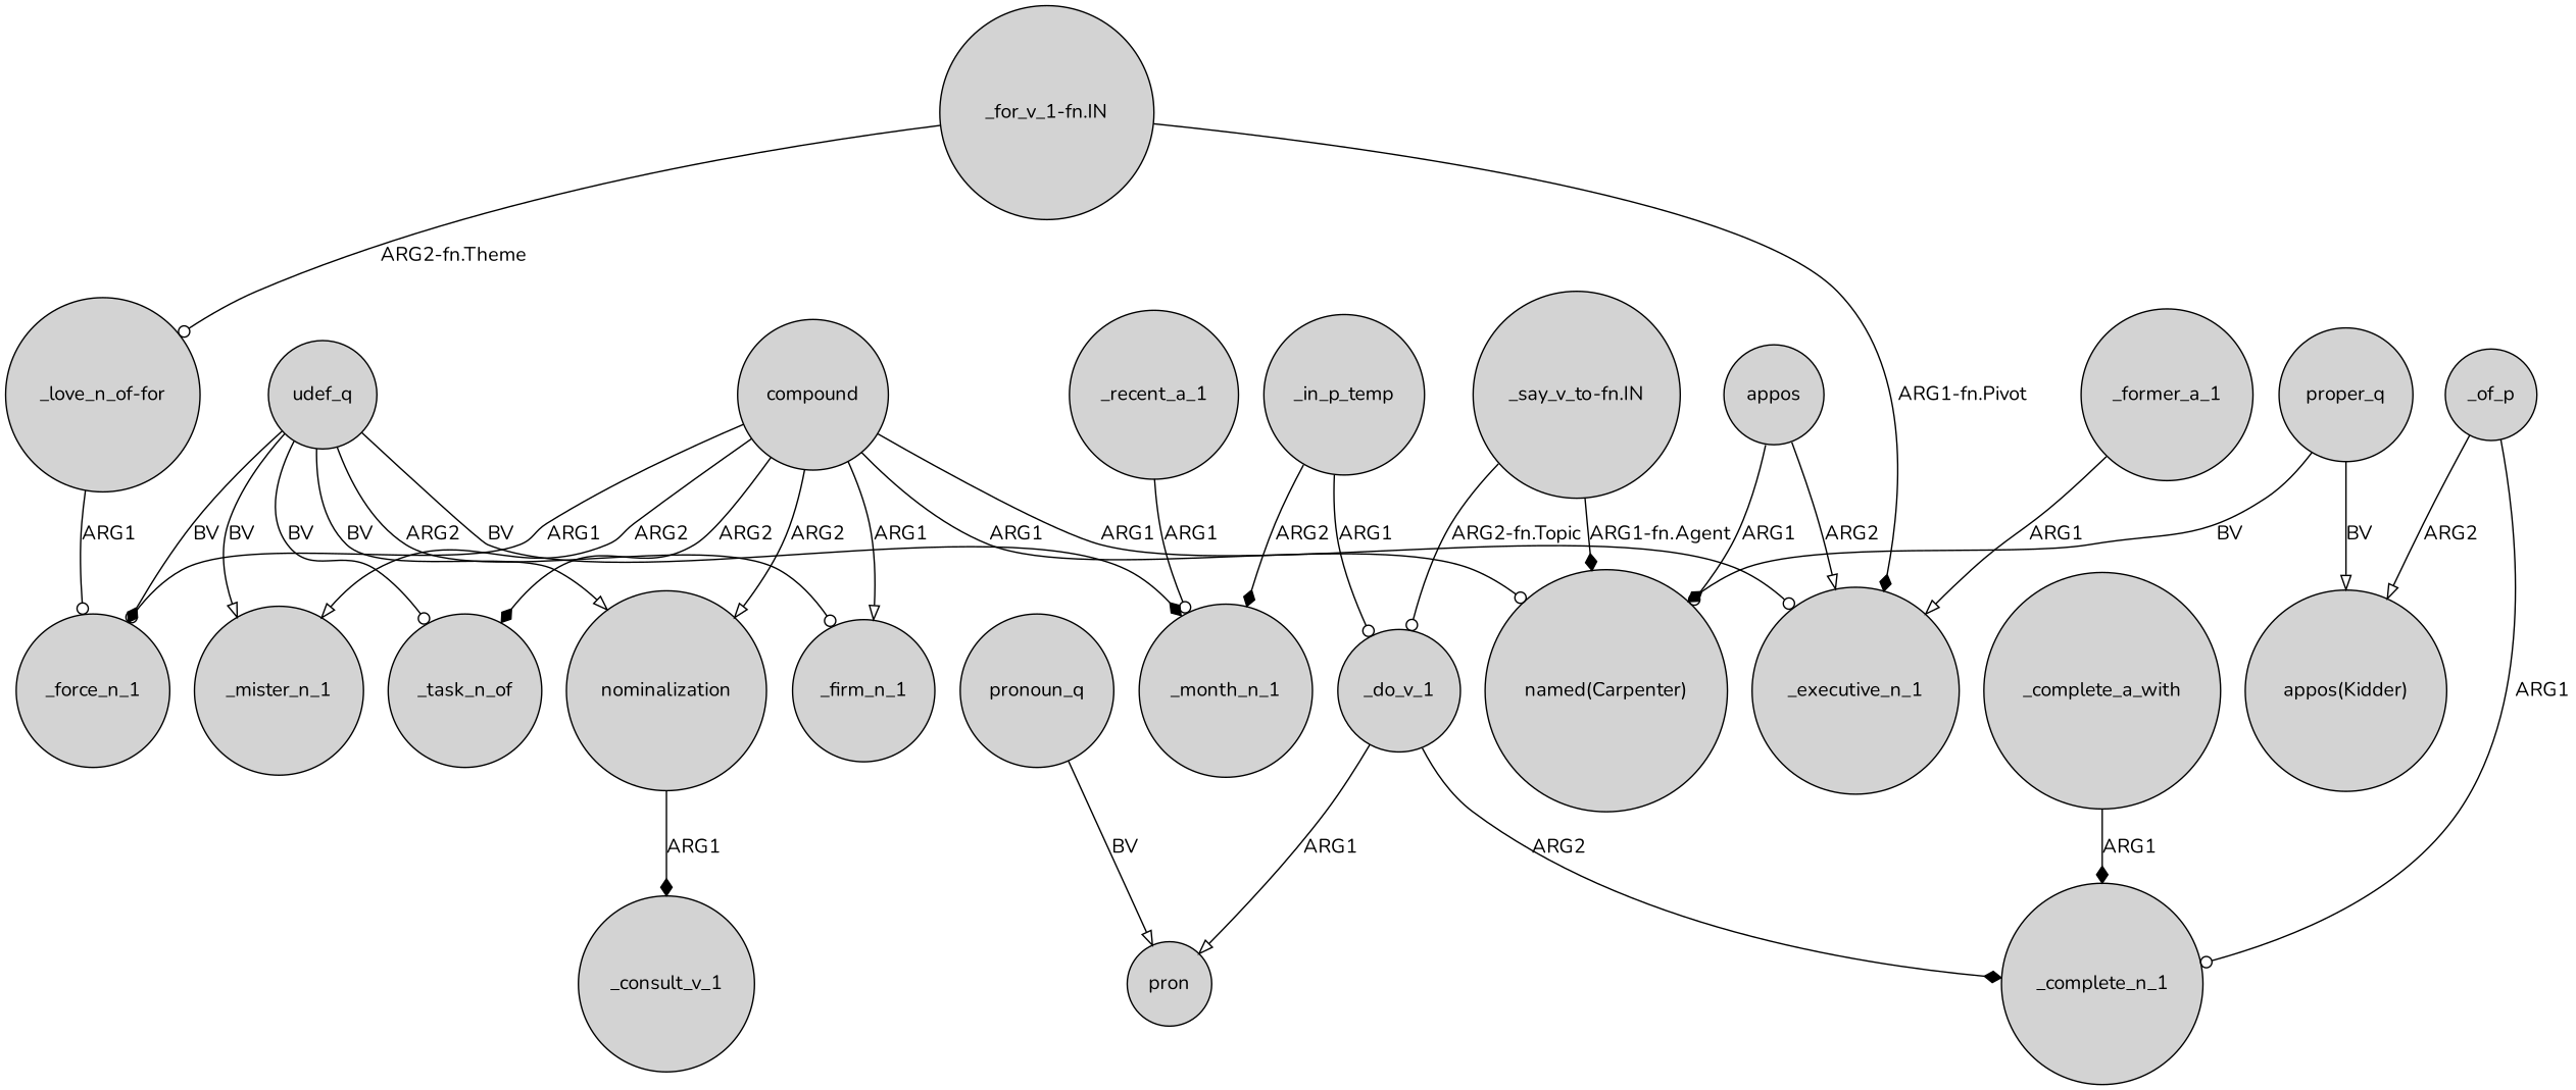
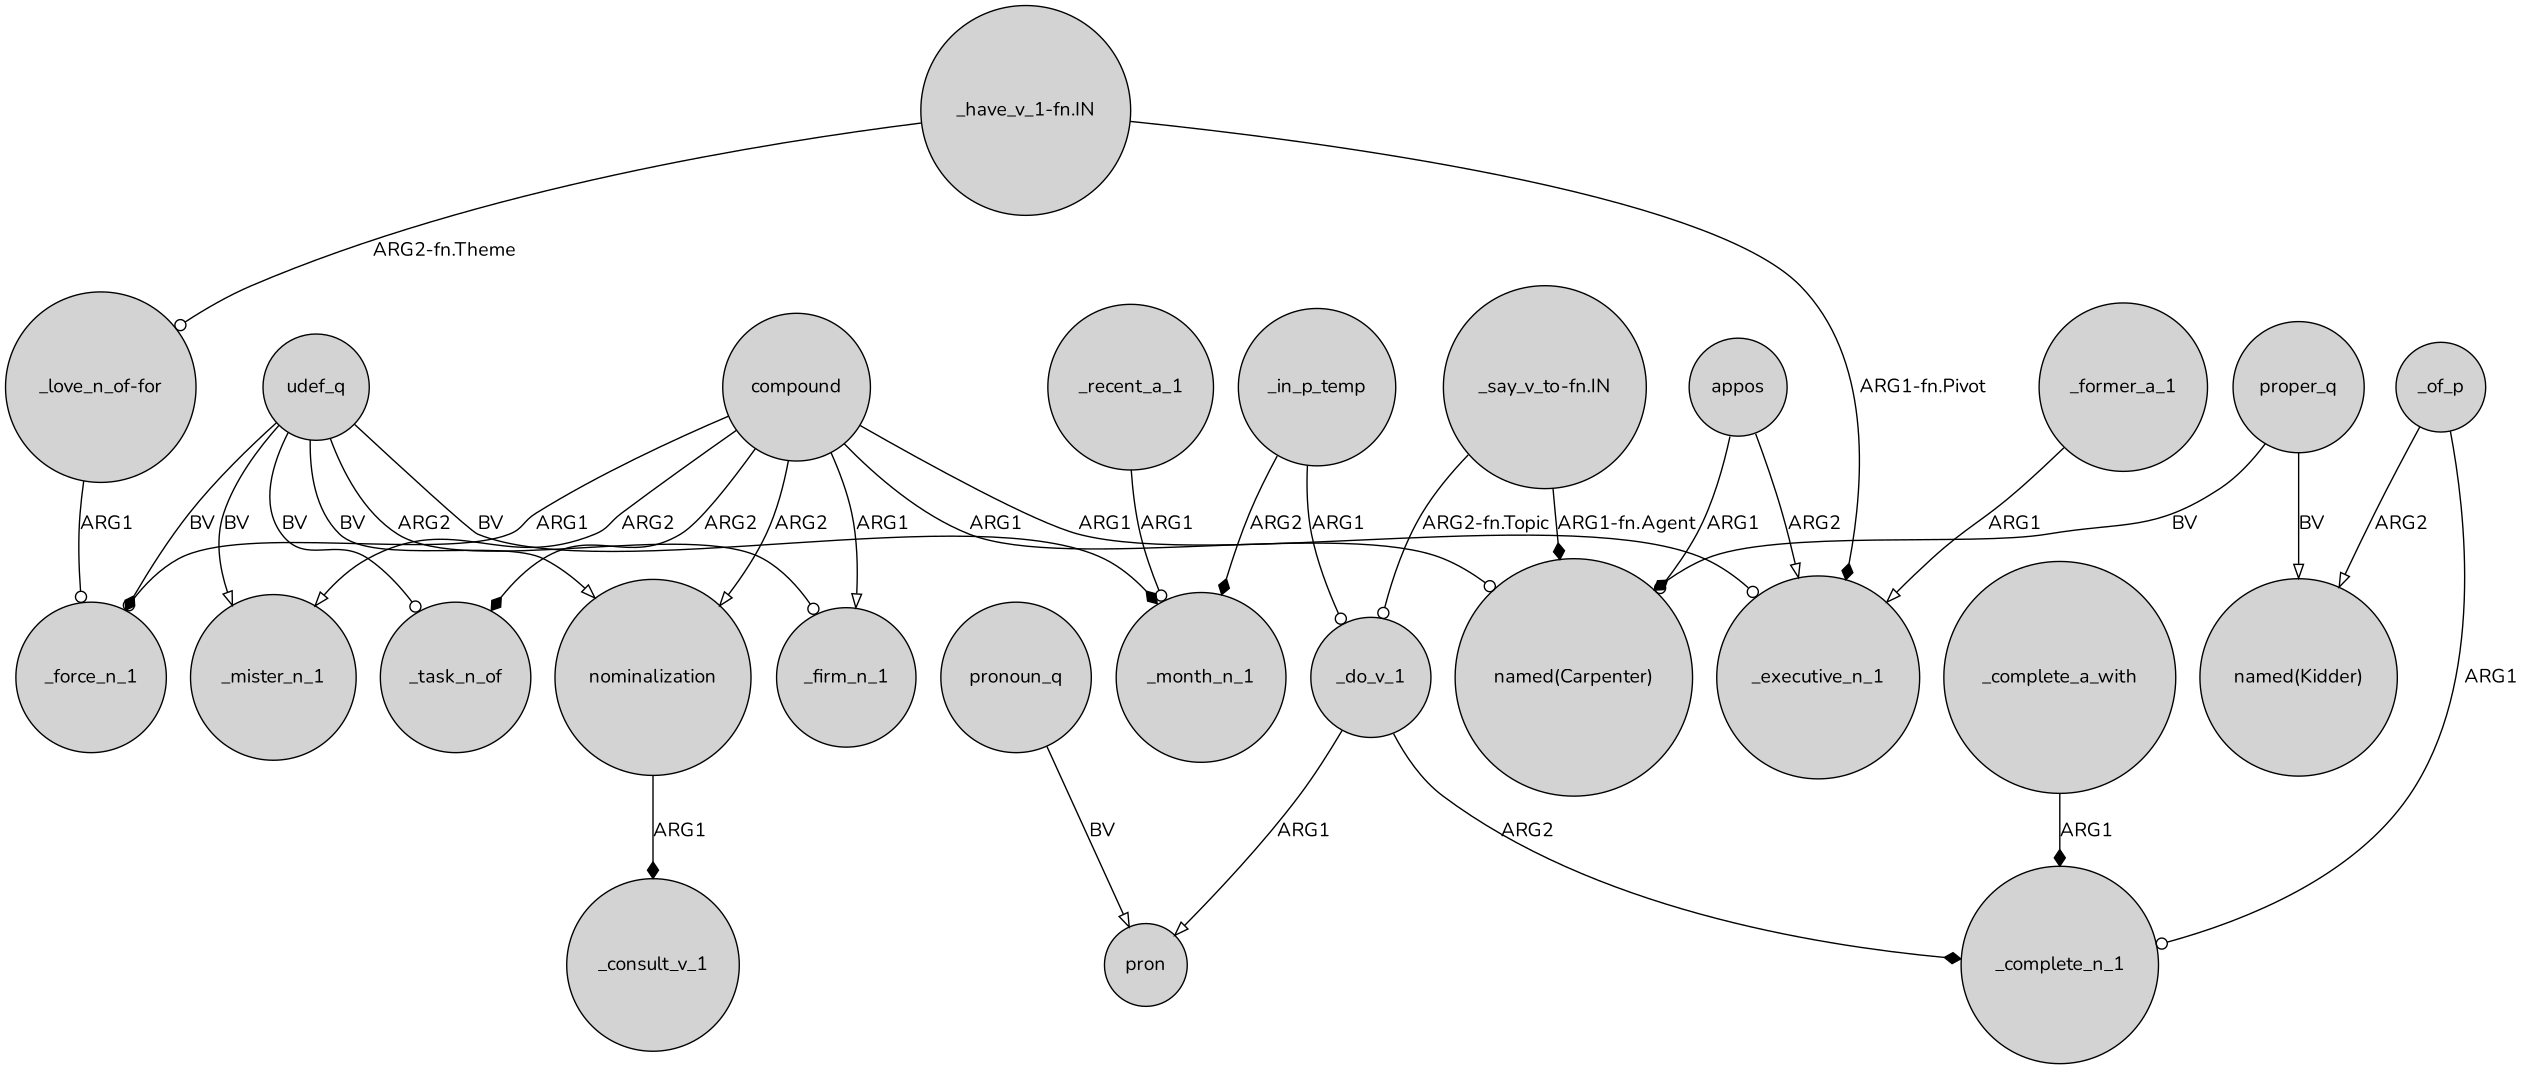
  digraph {
    fontname=Nunito
    node [fontname=Nunito shape=circle style=filled]
    edge [arrowhead=odot fontname=Nunito]
    udef_q
    _force_n_1
    _task_n_of
    _month_n_1
    _mister_n_1
    _firm_n_1
    nominalization
    _consult_v_1
    _recent_a_1
    "_say_v_to-fn.IN"
    _do_v_1
    "named(Carpenter)"
    n13 [label=_complete_n_1]
    pron
    compound
    _executive_n_1
    "_love_n_of-for"
    appos
    _in_p_temp
    pronoun_q
    proper_q
-   "named(Kidder)" [label="appos(Kidder)"]
+   "named(Kidder)"
    _complete_a_with
-   "_have_v_1-fn.IN" [label="_for_v_1-fn.IN"]
+   "_have_v_1-fn.IN"
    _of_p
    _former_a_1
    udef_q -> _force_n_1 [arrowhead=diamond label=BV]
    udef_q -> _task_n_of [label=BV]
    udef_q -> _month_n_1 [arrowhead=diamond label=BV]
    udef_q -> _mister_n_1 [arrowhead=onormal label=BV]
    udef_q -> _firm_n_1 [label=ARG2]
    udef_q -> nominalization [arrowhead=onormal label=BV]
    nominalization -> _consult_v_1 [arrowhead=diamond label=ARG1]
    _recent_a_1 -> _month_n_1 [label=ARG1]
    "_say_v_to-fn.IN" -> _do_v_1 [label="ARG2-fn.Topic"]
    "_say_v_to-fn.IN" -> "named(Carpenter)" [arrowhead=diamond label="ARG1-fn.Agent"]
    _do_v_1 -> n13 [arrowhead=diamond label=ARG2]
    _do_v_1 -> pron [arrowhead=onormal label=ARG1]
    compound -> _force_n_1 [label=ARG1]
    compound -> _task_n_of [arrowhead=diamond label=ARG2]
    compound -> _mister_n_1 [arrowhead=onormal label=ARG2]
    compound -> _firm_n_1 [arrowhead=onormal label=ARG1]
    compound -> nominalization [arrowhead=onormal label=ARG2]
    compound -> "named(Carpenter)" [label=ARG1]
    compound -> _executive_n_1 [label=ARG1]
    "_love_n_of-for" -> _force_n_1 [label=ARG1]
    appos -> "named(Carpenter)" [label=ARG1]
    appos -> _executive_n_1 [arrowhead=onormal label=ARG2]
    _in_p_temp -> _month_n_1 [arrowhead=diamond label=ARG2]
    _in_p_temp -> _do_v_1 [label=ARG1]
    pronoun_q -> pron [arrowhead=onormal label=BV]
    proper_q -> "named(Carpenter)" [arrowhead=diamond label=BV]
    proper_q -> "named(Kidder)" [arrowhead=onormal label=BV]
    _complete_a_with -> n13 [arrowhead=diamond label=ARG1]
    "_have_v_1-fn.IN" -> _executive_n_1 [arrowhead=diamond label="ARG1-fn.Pivot"]
    "_have_v_1-fn.IN" -> "_love_n_of-for" [label="ARG2-fn.Theme"]
    _of_p -> n13 [label=ARG1]
    _of_p -> "named(Kidder)" [arrowhead=onormal label=ARG2]
    _former_a_1 -> _executive_n_1 [arrowhead=onormal label=ARG1]
  }
